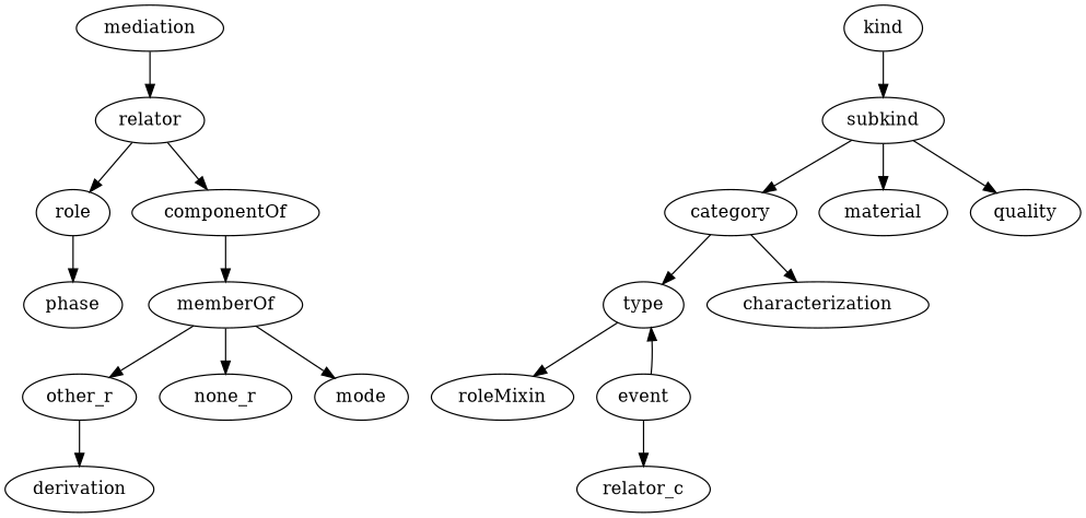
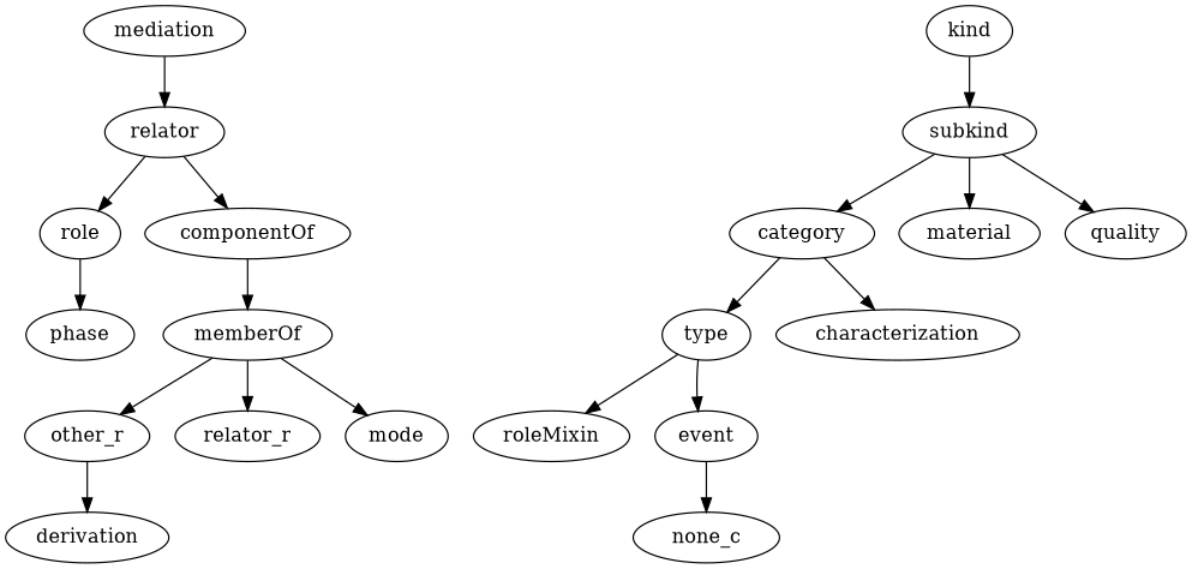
  strict digraph {
    mediation
    relator
    role
    componentOf
    phase
    kind
    subkind
    memberOf
    category
    material
    quality
    other_r
-   none_r
+   none_r [label=relator_r]
    mode
    type
    characterization
    roleMixin
    event
    derivation
-   none_c [label=relator_c]
+   none_c
    mediation -> relator
    relator -> role
    relator -> componentOf
    role -> phase
    componentOf -> memberOf
    kind -> subkind
    subkind -> category
    subkind -> material
    subkind -> quality
    memberOf -> other_r
    memberOf -> none_r
    memberOf -> mode
    category -> type
    category -> characterization
    other_r -> derivation
    type -> roleMixin
-   event -> type
+   type -> event
    event -> none_c
  }
